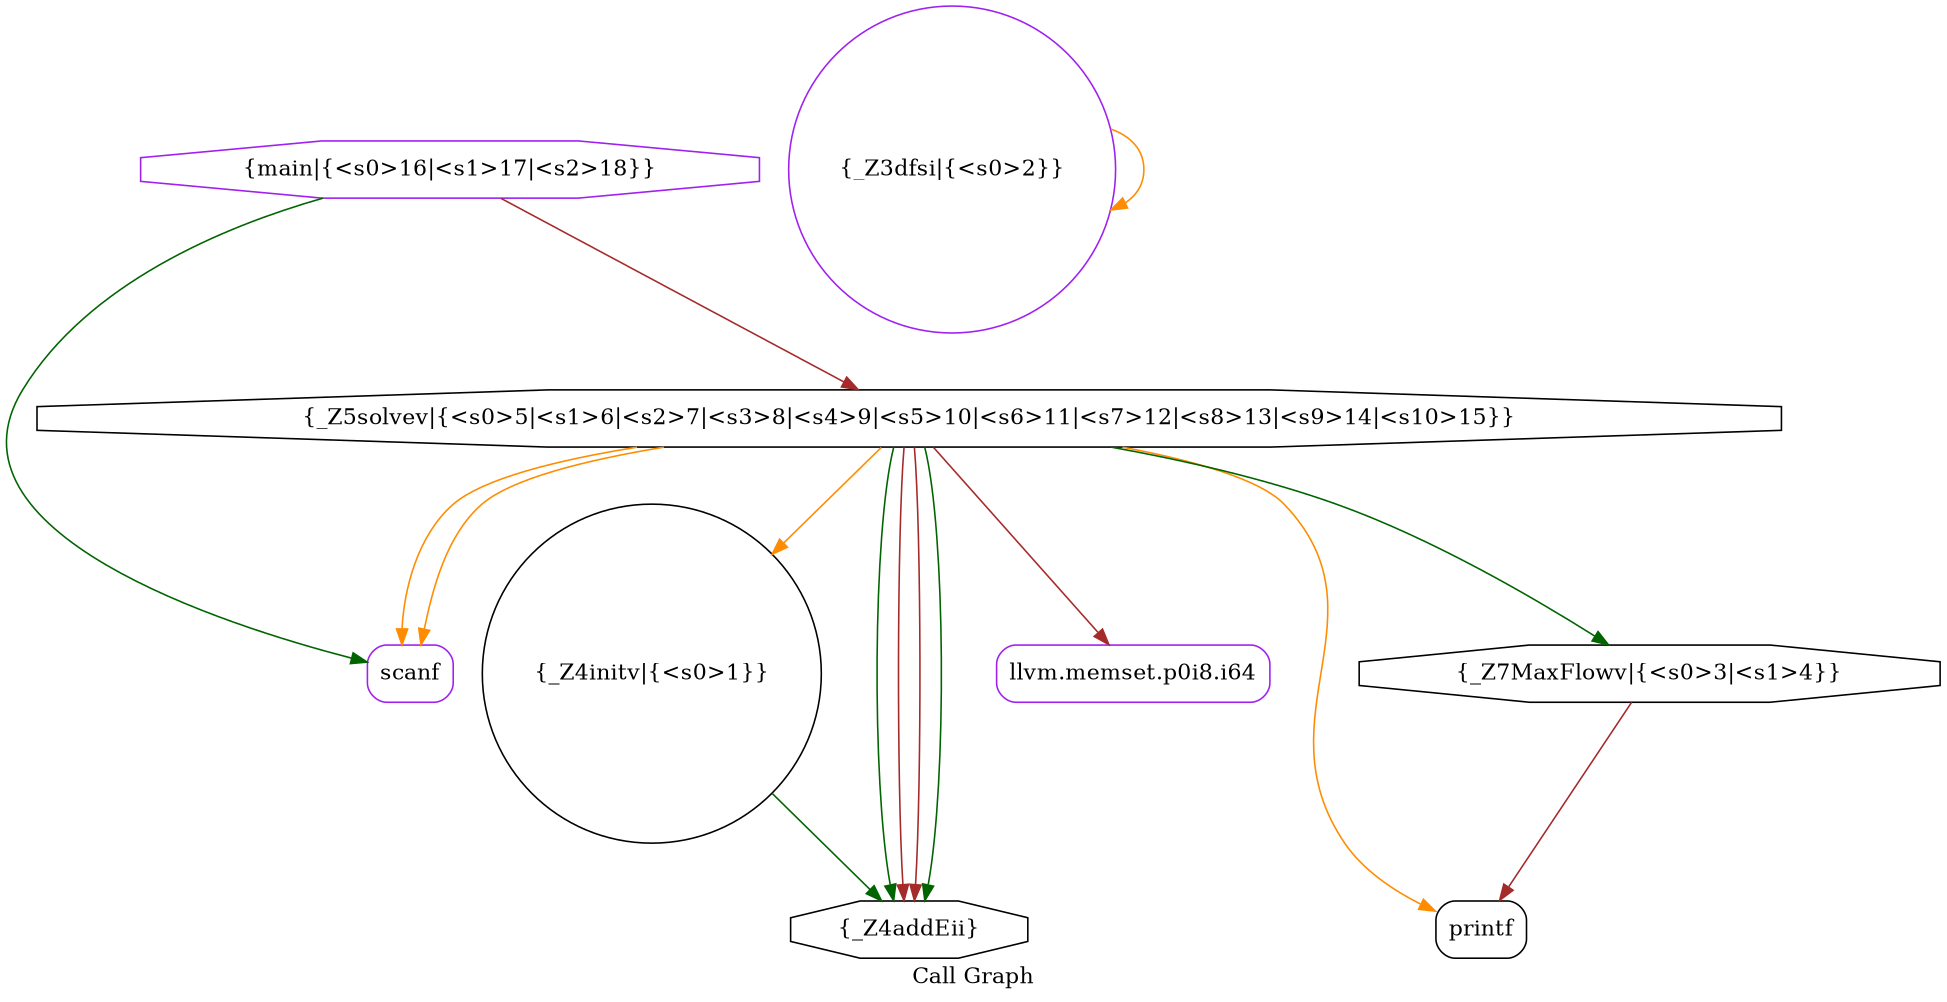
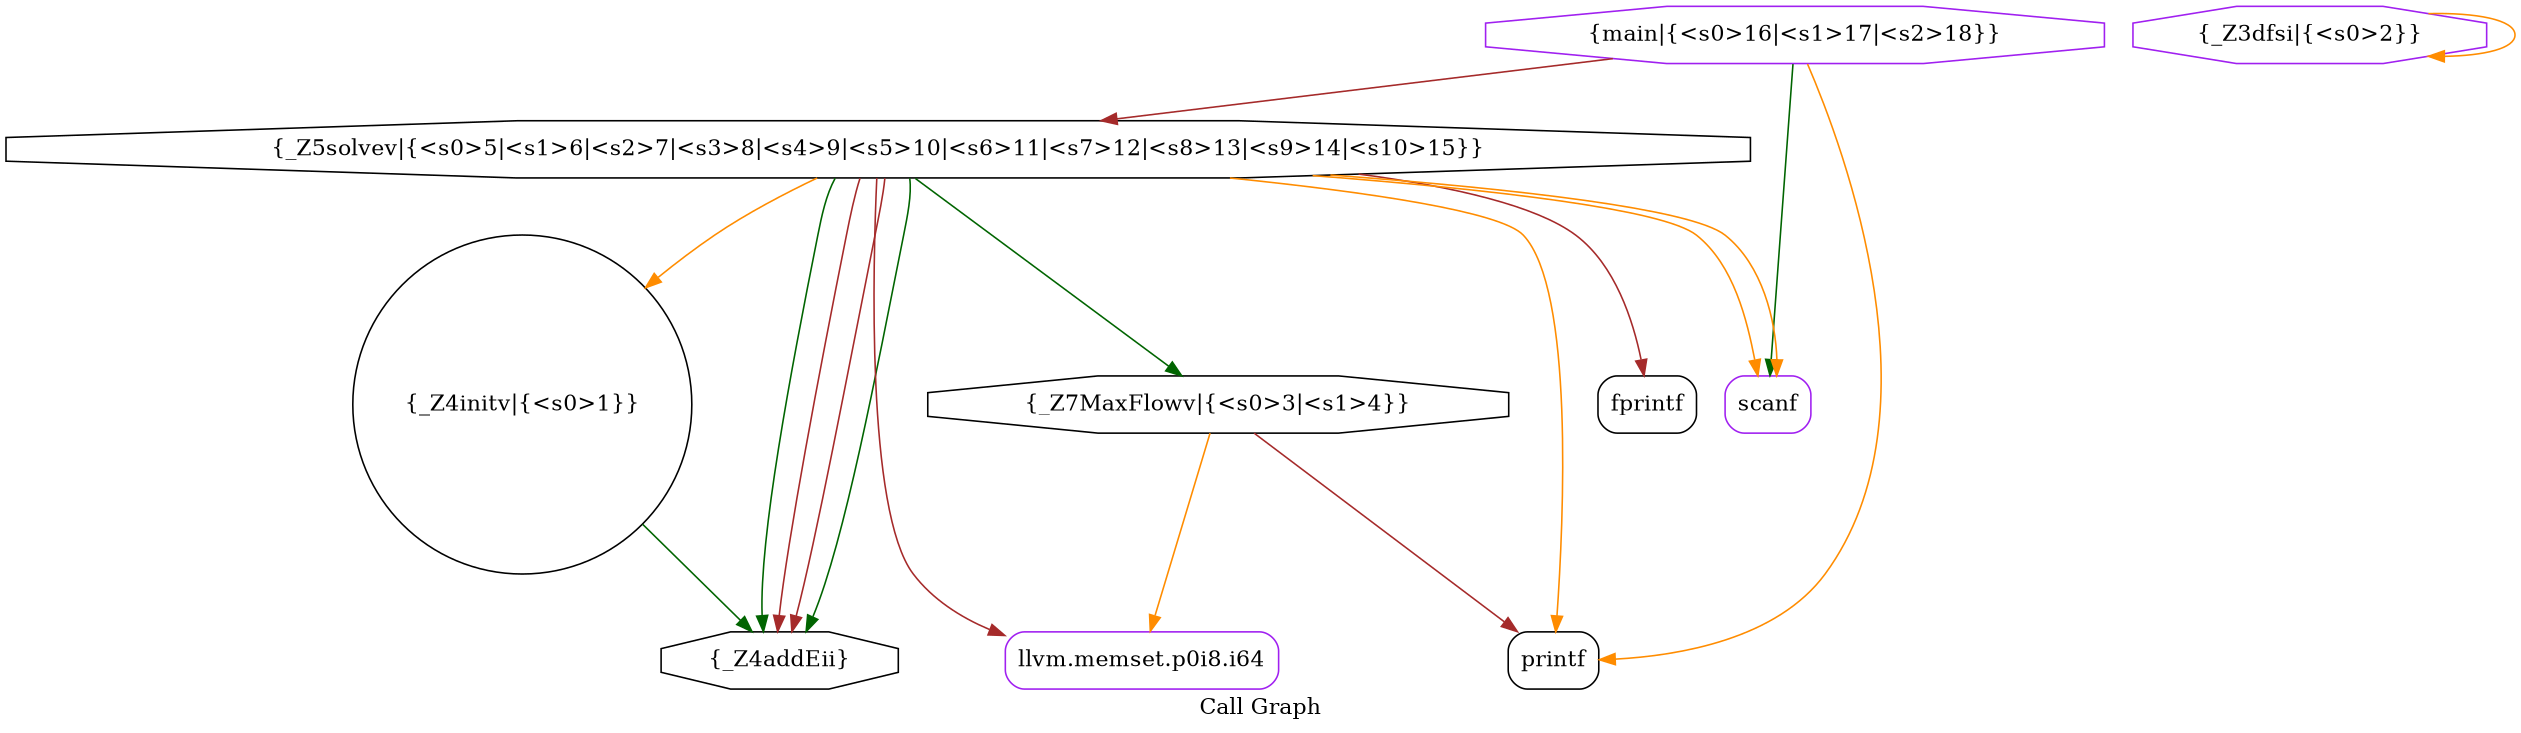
  digraph {
    label="Call Graph"
    node [color=black shape=octagon]
    edge [color=darkorange tailport=s0]
    n1 [label="{_Z4initv|{<s0>1}}" shape=circle]
    n2 [label="{_Z4addEii}"]
    n3 [color=purple label="{llvm.memset.p0i8.i64}" shape=Mrecord]
+   n4 [label="{fprintf}" shape=Mrecord]
    n5 [color=purple label="{main|{<s0>16|<s1>17|<s2>18}}"]
    n6 [color=purple label="{scanf}" shape=Mrecord]
    n7 [label="{printf}" shape=Mrecord]
    n8 [label="{_Z5solvev|{<s0>5|<s1>6|<s2>7|<s3>8|<s4>9|<s5>10|<s6>11|<s7>12|<s8>13|<s9>14|<s10>15}}"]
    n9 [label="{_Z7MaxFlowv|{<s0>3|<s1>4}}"]
-   n10 [color=purple label="{_Z3dfsi|{<s0>2}}" shape=circle]
+   n10 [color=purple label="{_Z3dfsi|{<s0>2}}"]
    n1 -> n2 [color=darkgreen]
    n5 -> n6 [color=darkgreen]
+   n5 -> n7 [tailport=s1]
    n5 -> n8 [color=brown tailport=s2]
    n8 -> n1 [tailport=s3]
    n8 -> n2 [color=darkgreen tailport=s4]
    n8 -> n2 [color=brown tailport=s5]
    n8 -> n2 [color=brown tailport=s6]
    n8 -> n2 [color=darkgreen tailport=s7]
    n8 -> n3 [color=brown tailport=s1]
+   n8 -> n4 [color=brown tailport=s8]
    n8 -> n6
    n8 -> n6 [tailport=s2]
    n8 -> n7 [tailport=s10]
    n8 -> n9 [color=darkgreen tailport=s9]
+   n9 -> n3
    n9 -> n7 [color=brown tailport=s1]
    n10 -> n10
  }
